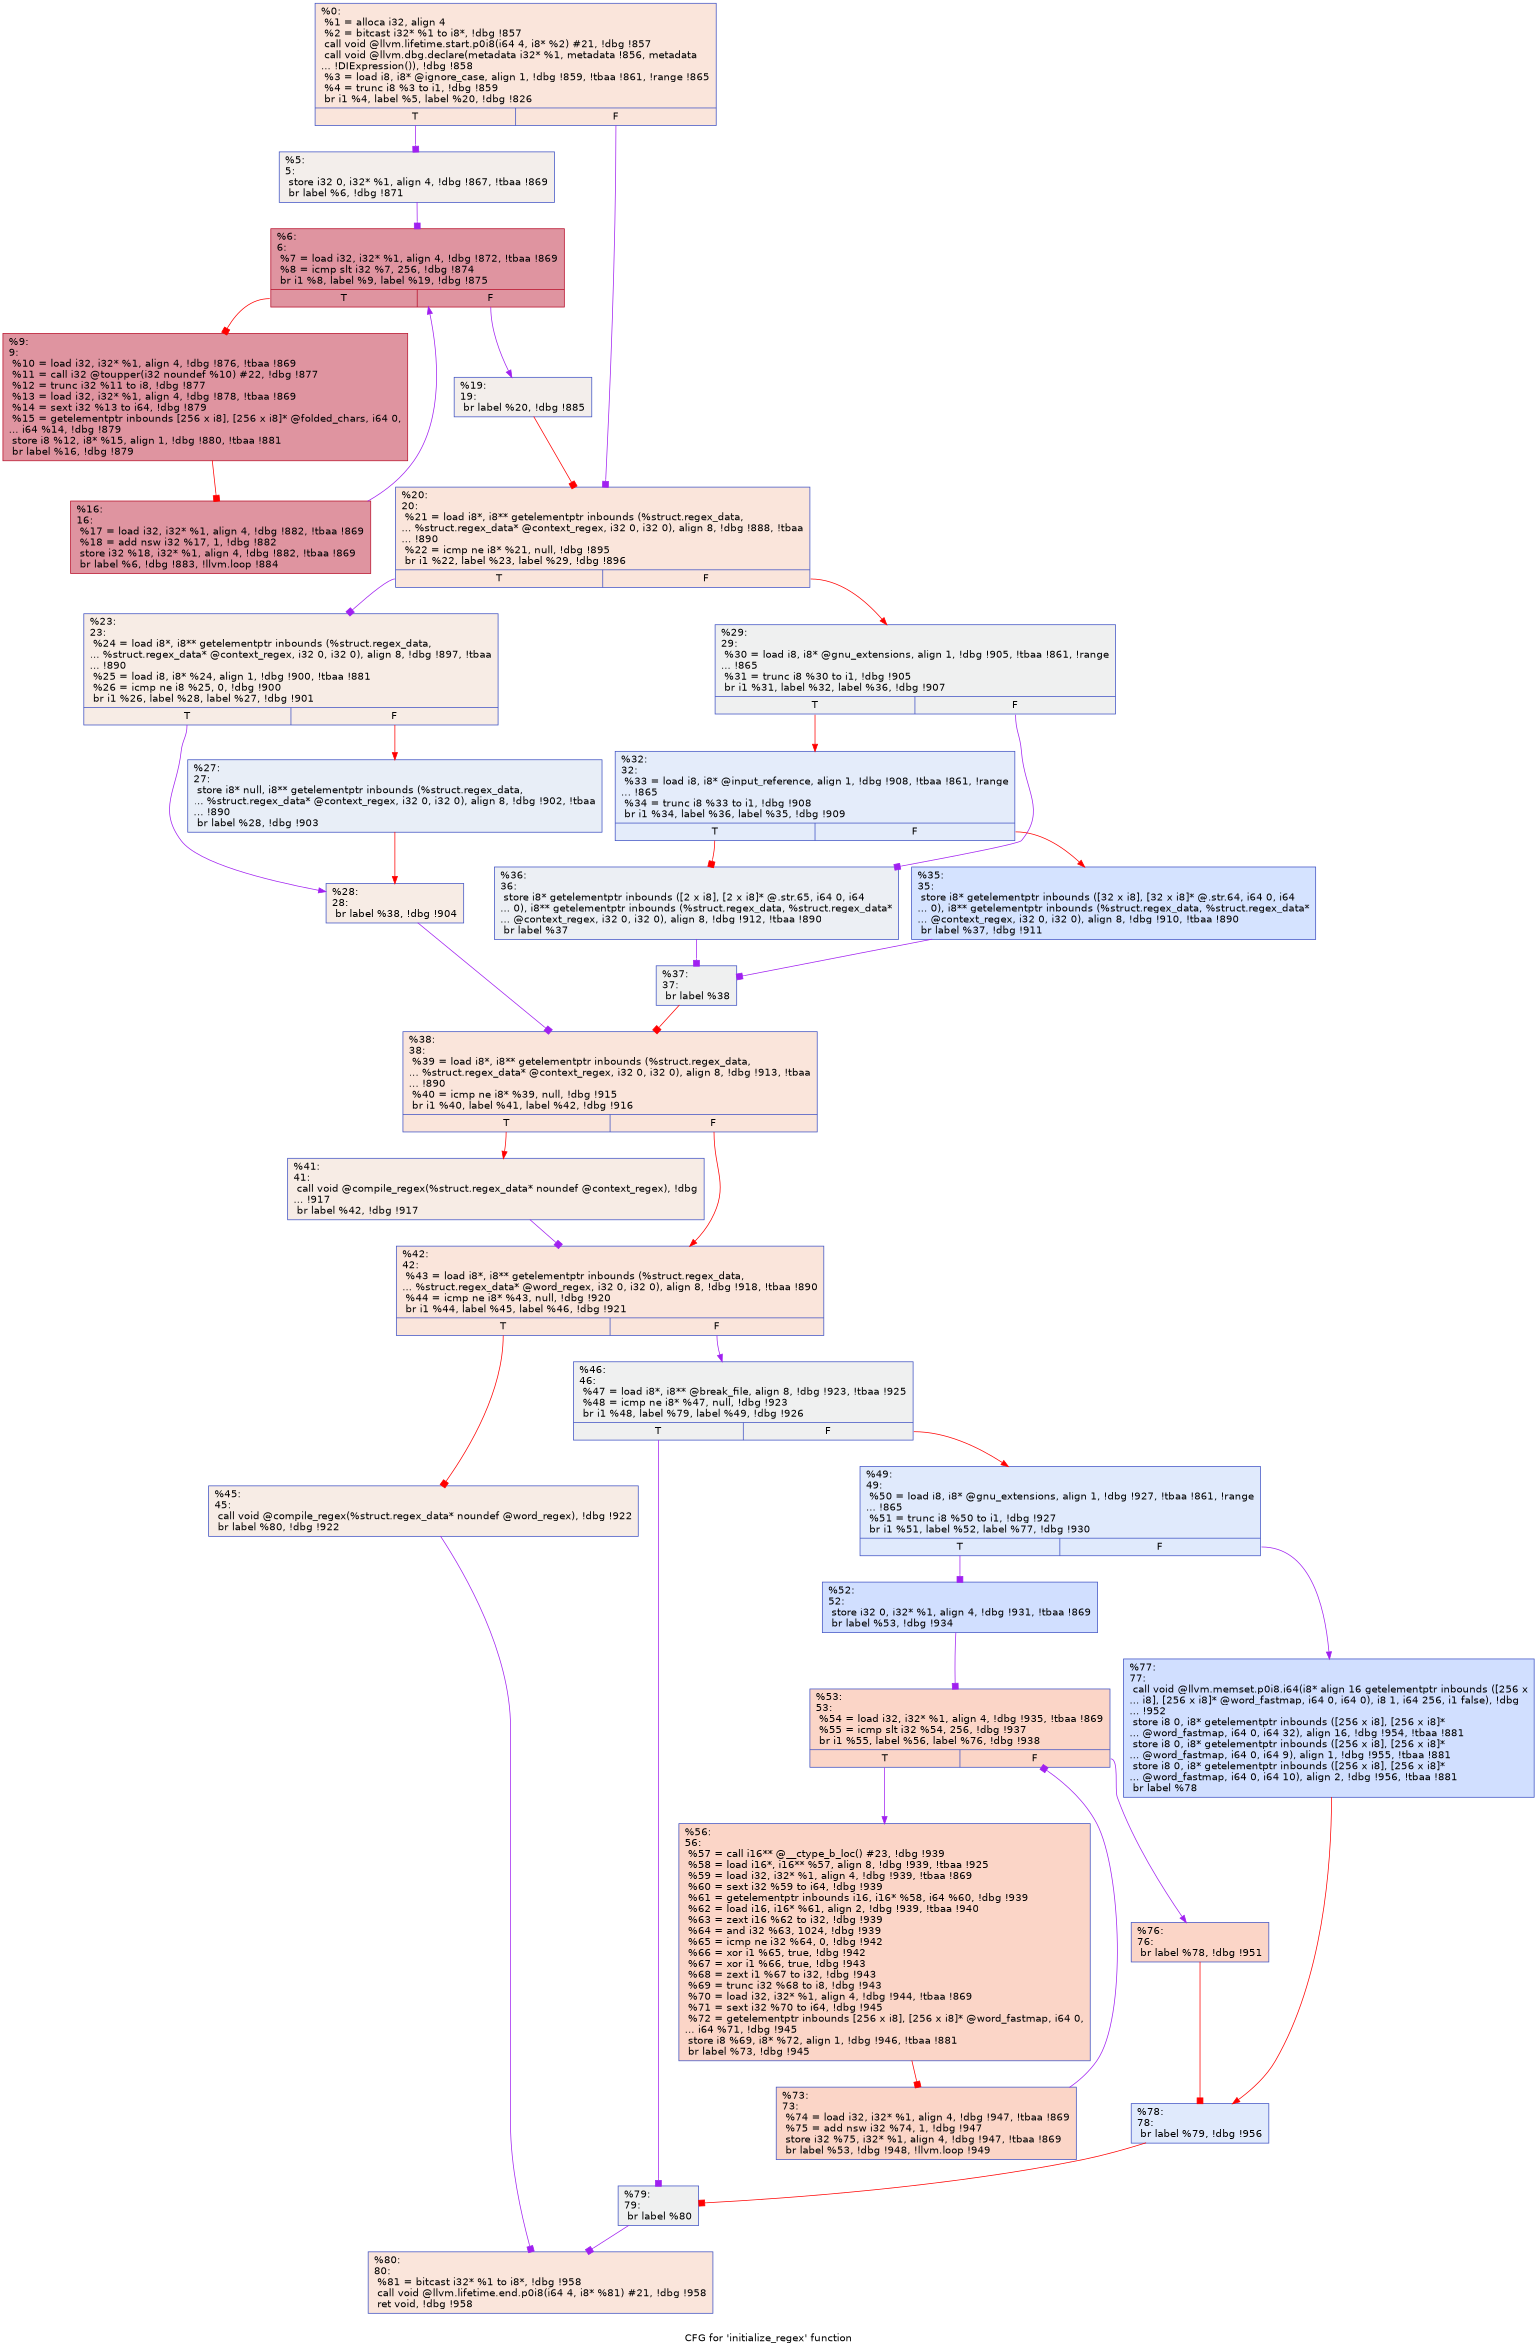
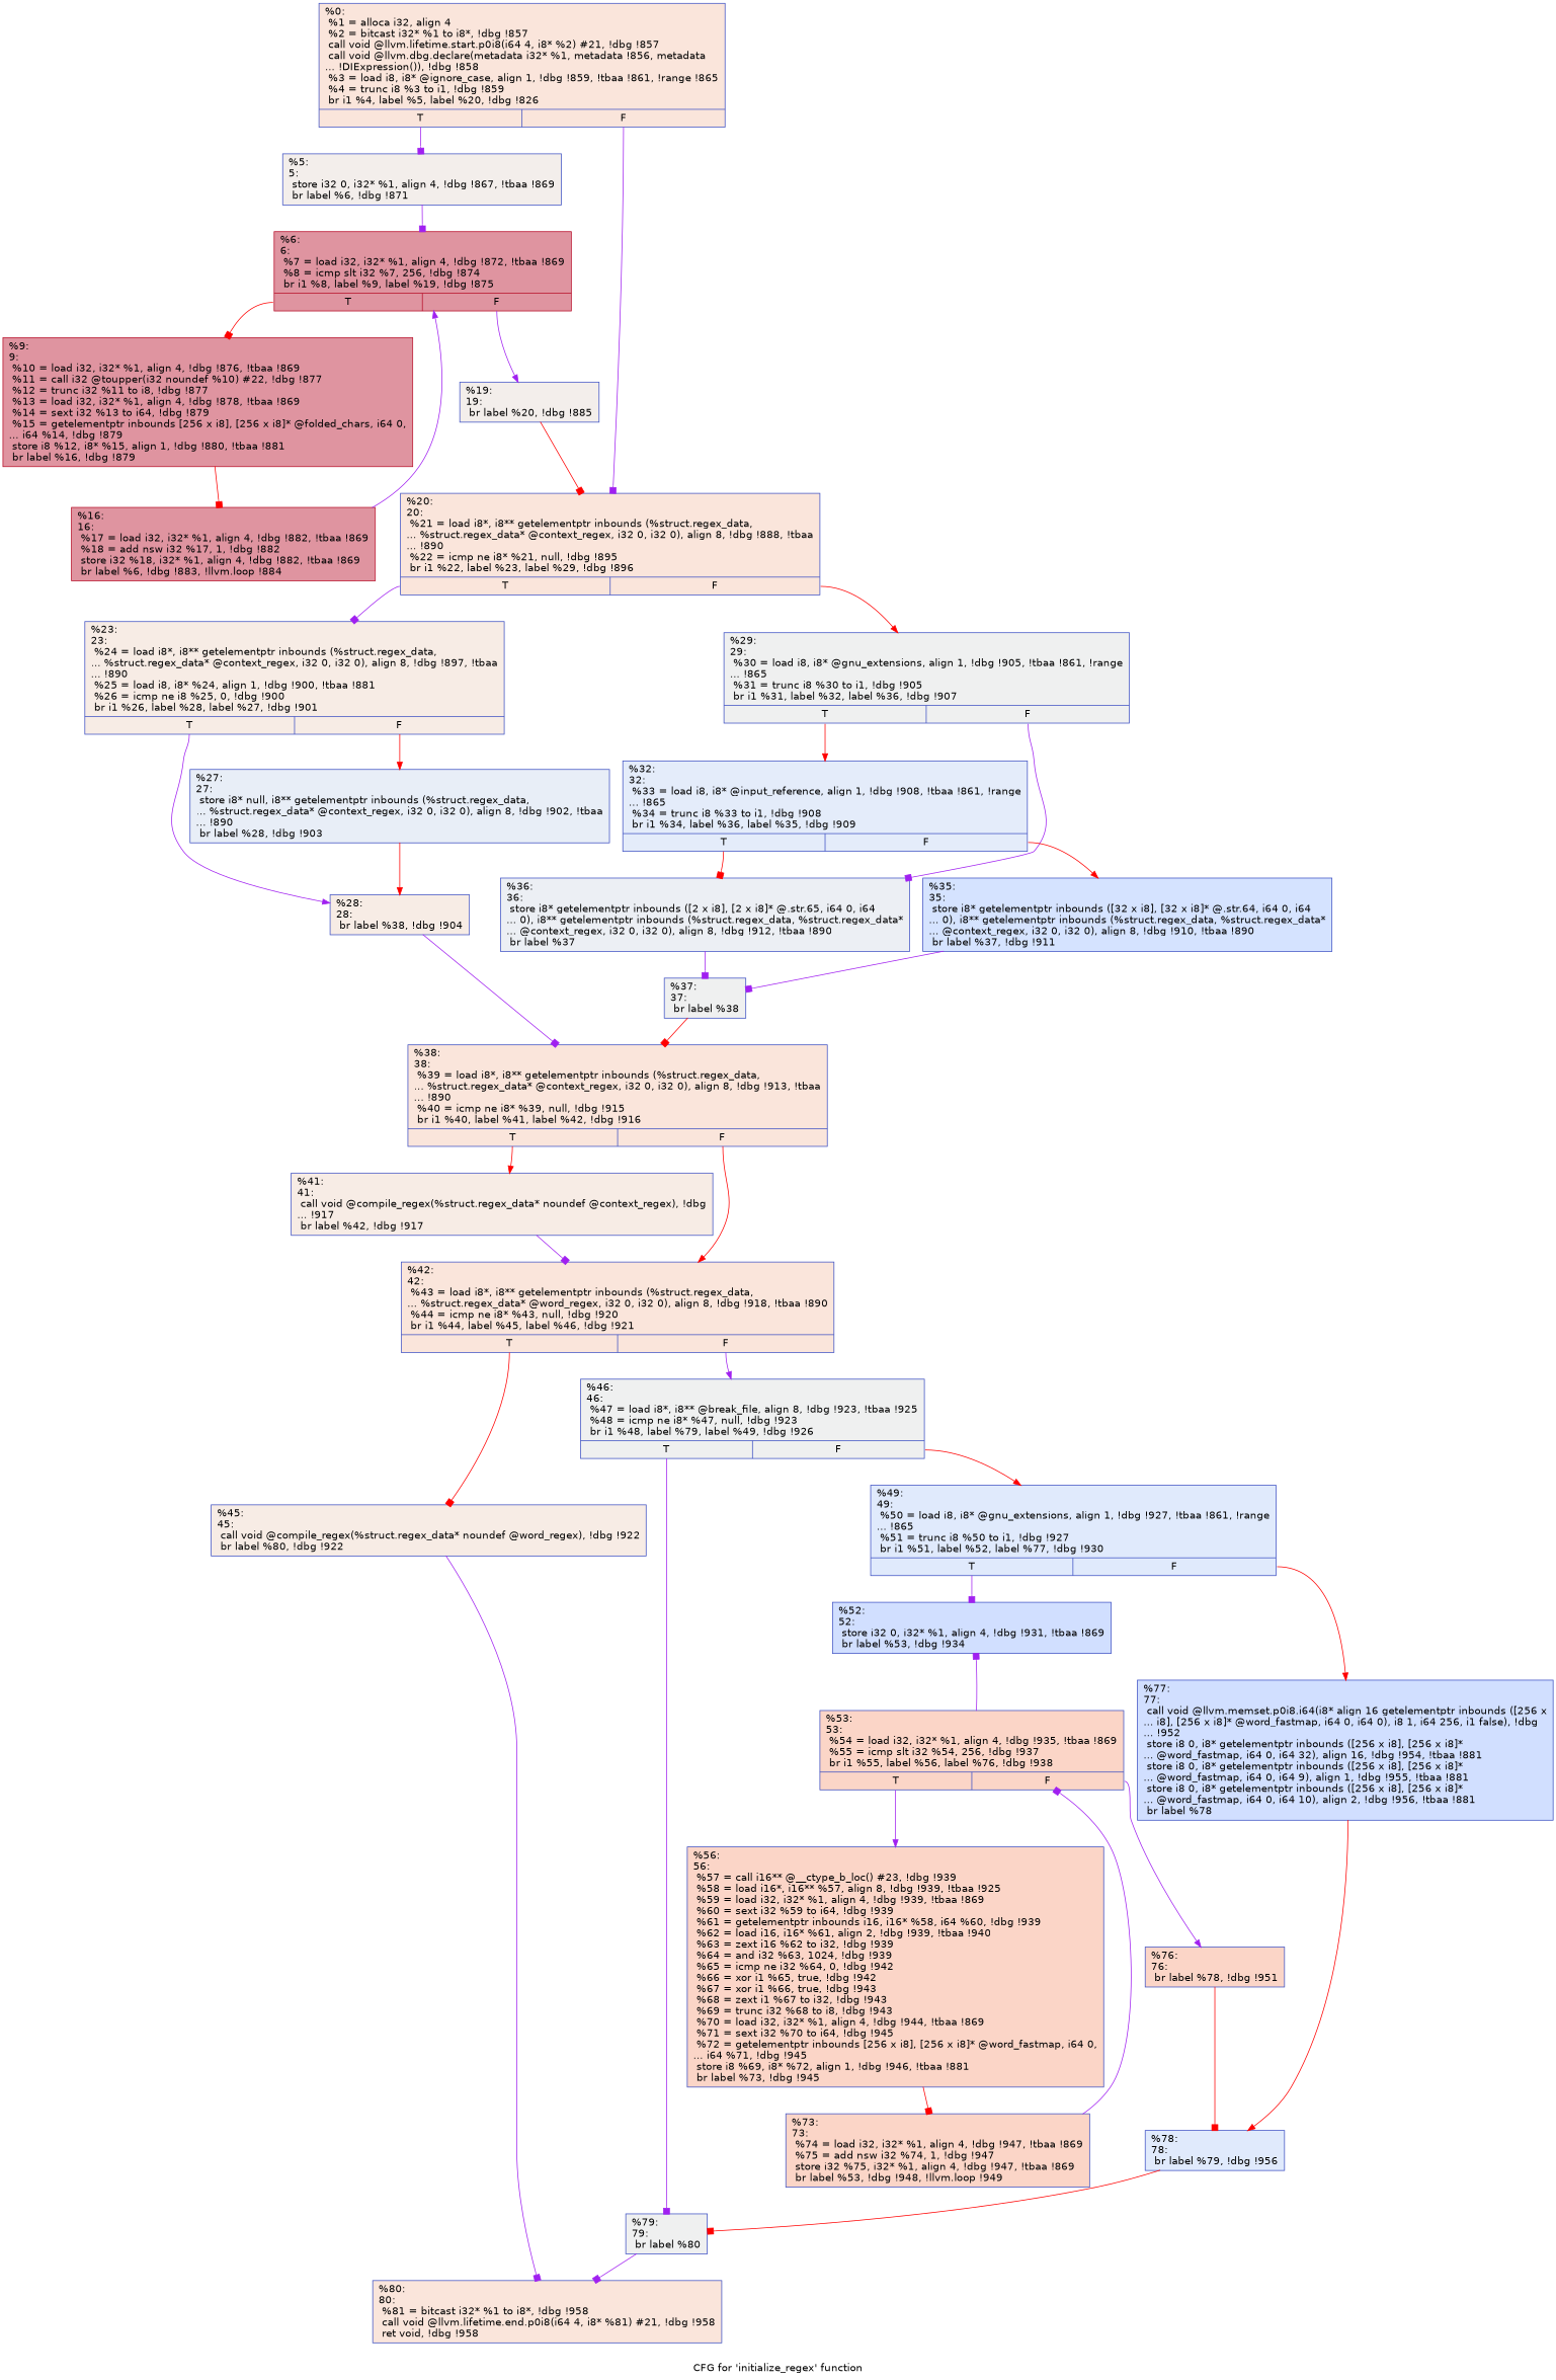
  digraph {
    fontname="DejaVu Sans"
    label="CFG for 'initialize_regex' function"
    node [color="#3d50c3ff" fillcolor="#f4c5ad70" fontname="DejaVu Sans" shape=record style=filled]
    edge [arrowhead=box color=purple fontname="DejaVu Sans"]
    n1 [label="{%0:\l  %1 = alloca i32, align 4\l  %2 = bitcast i32* %1 to i8*, !dbg !857\l  call void @llvm.lifetime.start.p0i8(i64 4, i8* %2) #21, !dbg !857\l  call void @llvm.dbg.declare(metadata i32* %1, metadata !856, metadata\l... !DIExpression()), !dbg !858\l  %3 = load i8, i8* @ignore_case, align 1, !dbg !859, !tbaa !861, !range !865\l  %4 = trunc i8 %3 to i1, !dbg !859\l  br i1 %4, label %5, label %20, !dbg !826\l|{<s0>T|<s1>F}}"]
    n2 [fillcolor="#e5d8d170" label="{%5:\l5:                                                \l  store i32 0, i32* %1, align 4, !dbg !867, !tbaa !869\l  br label %6, !dbg !871\l}"]
    n3 [label="{%20:\l20:                                               \l  %21 = load i8*, i8** getelementptr inbounds (%struct.regex_data,\l... %struct.regex_data* @context_regex, i32 0, i32 0), align 8, !dbg !888, !tbaa\l... !890\l  %22 = icmp ne i8* %21, null, !dbg !895\l  br i1 %22, label %23, label %29, !dbg !896\l|{<s0>T|<s1>F}}"]
    n4 [color="#b70d28ff" fillcolor="#b70d2870" label="{%6:\l6:                                                \l  %7 = load i32, i32* %1, align 4, !dbg !872, !tbaa !869\l  %8 = icmp slt i32 %7, 256, !dbg !874\l  br i1 %8, label %9, label %19, !dbg !875\l|{<s0>T|<s1>F}}"]
    n5 [fillcolor="#ecd3c570" label="{%23:\l23:                                               \l  %24 = load i8*, i8** getelementptr inbounds (%struct.regex_data,\l... %struct.regex_data* @context_regex, i32 0, i32 0), align 8, !dbg !897, !tbaa\l... !890\l  %25 = load i8, i8* %24, align 1, !dbg !900, !tbaa !881\l  %26 = icmp ne i8 %25, 0, !dbg !900\l  br i1 %26, label %28, label %27, !dbg !901\l|{<s0>T|<s1>F}}"]
    n6 [fillcolor="#dbdcde70" label="{%29:\l29:                                               \l  %30 = load i8, i8* @gnu_extensions, align 1, !dbg !905, !tbaa !861, !range\l... !865\l  %31 = trunc i8 %30 to i1, !dbg !905\l  br i1 %31, label %32, label %36, !dbg !907\l|{<s0>T|<s1>F}}"]
    n7 [color="#b70d28ff" fillcolor="#b70d2870" label="{%9:\l9:                                                \l  %10 = load i32, i32* %1, align 4, !dbg !876, !tbaa !869\l  %11 = call i32 @toupper(i32 noundef %10) #22, !dbg !877\l  %12 = trunc i32 %11 to i8, !dbg !877\l  %13 = load i32, i32* %1, align 4, !dbg !878, !tbaa !869\l  %14 = sext i32 %13 to i64, !dbg !879\l  %15 = getelementptr inbounds [256 x i8], [256 x i8]* @folded_chars, i64 0,\l... i64 %14, !dbg !879\l  store i8 %12, i8* %15, align 1, !dbg !880, !tbaa !881\l  br label %16, !dbg !879\l}"]
    n8 [fillcolor="#e5d8d170" label="{%19:\l19:                                               \l  br label %20, !dbg !885\l}"]
    n9 [fillcolor="#ecd3c570" label="{%28:\l28:                                               \l  br label %38, !dbg !904\l}"]
    n10 [fillcolor="#cbd8ee70" label="{%27:\l27:                                               \l  store i8* null, i8** getelementptr inbounds (%struct.regex_data,\l... %struct.regex_data* @context_regex, i32 0, i32 0), align 8, !dbg !902, !tbaa\l... !890\l  br label %28, !dbg !903\l}"]
    n11 [fillcolor="#c1d4f470" label="{%32:\l32:                                               \l  %33 = load i8, i8* @input_reference, align 1, !dbg !908, !tbaa !861, !range\l... !865\l  %34 = trunc i8 %33 to i1, !dbg !908\l  br i1 %34, label %36, label %35, !dbg !909\l|{<s0>T|<s1>F}}"]
    n12 [fillcolor="#d4dbe670" label="{%36:\l36:                                               \l  store i8* getelementptr inbounds ([2 x i8], [2 x i8]* @.str.65, i64 0, i64\l... 0), i8** getelementptr inbounds (%struct.regex_data, %struct.regex_data*\l... @context_regex, i32 0, i32 0), align 8, !dbg !912, !tbaa !890\l  br label %37\l}"]
    n13 [color="#b70d28ff" fillcolor="#b70d2870" label="{%16:\l16:                                               \l  %17 = load i32, i32* %1, align 4, !dbg !882, !tbaa !869\l  %18 = add nsw i32 %17, 1, !dbg !882\l  store i32 %18, i32* %1, align 4, !dbg !882, !tbaa !869\l  br label %6, !dbg !883, !llvm.loop !884\l}"]
    n14 [label="{%38:\l38:                                               \l  %39 = load i8*, i8** getelementptr inbounds (%struct.regex_data,\l... %struct.regex_data* @context_regex, i32 0, i32 0), align 8, !dbg !913, !tbaa\l... !890\l  %40 = icmp ne i8* %39, null, !dbg !915\l  br i1 %40, label %41, label %42, !dbg !916\l|{<s0>T|<s1>F}}"]
    n15 [fillcolor="#a1c0ff70" label="{%35:\l35:                                               \l  store i8* getelementptr inbounds ([32 x i8], [32 x i8]* @.str.64, i64 0, i64\l... 0), i8** getelementptr inbounds (%struct.regex_data, %struct.regex_data*\l... @context_regex, i32 0, i32 0), align 8, !dbg !910, !tbaa !890\l  br label %37, !dbg !911\l}"]
    n16 [fillcolor="#dbdcde70" label="{%37:\l37:                                               \l  br label %38\l}"]
    n17 [fillcolor="#ecd3c570" label="{%41:\l41:                                               \l  call void @compile_regex(%struct.regex_data* noundef @context_regex), !dbg\l... !917\l  br label %42, !dbg !917\l}"]
    n18 [label="{%42:\l42:                                               \l  %43 = load i8*, i8** getelementptr inbounds (%struct.regex_data,\l... %struct.regex_data* @word_regex, i32 0, i32 0), align 8, !dbg !918, !tbaa !890\l  %44 = icmp ne i8* %43, null, !dbg !920\l  br i1 %44, label %45, label %46, !dbg !921\l|{<s0>T|<s1>F}}"]
    n19 [fillcolor="#ecd3c570" label="{%45:\l45:                                               \l  call void @compile_regex(%struct.regex_data* noundef @word_regex), !dbg !922\l  br label %80, !dbg !922\l}"]
    n20 [fillcolor="#dbdcde70" label="{%46:\l46:                                               \l  %47 = load i8*, i8** @break_file, align 8, !dbg !923, !tbaa !925\l  %48 = icmp ne i8* %47, null, !dbg !923\l  br i1 %48, label %79, label %49, !dbg !926\l|{<s0>T|<s1>F}}"]
    n21 [label="{%80:\l80:                                               \l  %81 = bitcast i32* %1 to i8*, !dbg !958\l  call void @llvm.lifetime.end.p0i8(i64 4, i8* %81) #21, !dbg !958\l  ret void, !dbg !958\l}"]
    n22 [fillcolor="#dbdcde70" label="{%79:\l79:                                               \l  br label %80\l}"]
    n23 [fillcolor="#b9d0f970" label="{%49:\l49:                                               \l  %50 = load i8, i8* @gnu_extensions, align 1, !dbg !927, !tbaa !861, !range\l... !865\l  %51 = trunc i8 %50 to i1, !dbg !927\l  br i1 %51, label %52, label %77, !dbg !930\l|{<s0>T|<s1>F}}"]
    n24 [fillcolor="#96b7ff70" label="{%52:\l52:                                               \l  store i32 0, i32* %1, align 4, !dbg !931, !tbaa !869\l  br label %53, !dbg !934\l}"]
    n25 [fillcolor="#96b7ff70" label="{%77:\l77:                                               \l  call void @llvm.memset.p0i8.i64(i8* align 16 getelementptr inbounds ([256 x\l... i8], [256 x i8]* @word_fastmap, i64 0, i64 0), i8 1, i64 256, i1 false), !dbg\l... !952\l  store i8 0, i8* getelementptr inbounds ([256 x i8], [256 x i8]*\l... @word_fastmap, i64 0, i64 32), align 16, !dbg !954, !tbaa !881\l  store i8 0, i8* getelementptr inbounds ([256 x i8], [256 x i8]*\l... @word_fastmap, i64 0, i64 9), align 1, !dbg !955, !tbaa !881\l  store i8 0, i8* getelementptr inbounds ([256 x i8], [256 x i8]*\l... @word_fastmap, i64 0, i64 10), align 2, !dbg !956, !tbaa !881\l  br label %78\l}"]
    n26 [fillcolor="#f5a08170" label="{%53:\l53:                                               \l  %54 = load i32, i32* %1, align 4, !dbg !935, !tbaa !869\l  %55 = icmp slt i32 %54, 256, !dbg !937\l  br i1 %55, label %56, label %76, !dbg !938\l|{<s0>T|<s1>F}}"]
    n27 [fillcolor="#b9d0f970" label="{%78:\l78:                                               \l  br label %79, !dbg !956\l}"]
    n28 [fillcolor="#f5a08170" label="{%56:\l56:                                               \l  %57 = call i16** @__ctype_b_loc() #23, !dbg !939\l  %58 = load i16*, i16** %57, align 8, !dbg !939, !tbaa !925\l  %59 = load i32, i32* %1, align 4, !dbg !939, !tbaa !869\l  %60 = sext i32 %59 to i64, !dbg !939\l  %61 = getelementptr inbounds i16, i16* %58, i64 %60, !dbg !939\l  %62 = load i16, i16* %61, align 2, !dbg !939, !tbaa !940\l  %63 = zext i16 %62 to i32, !dbg !939\l  %64 = and i32 %63, 1024, !dbg !939\l  %65 = icmp ne i32 %64, 0, !dbg !942\l  %66 = xor i1 %65, true, !dbg !942\l  %67 = xor i1 %66, true, !dbg !943\l  %68 = zext i1 %67 to i32, !dbg !943\l  %69 = trunc i32 %68 to i8, !dbg !943\l  %70 = load i32, i32* %1, align 4, !dbg !944, !tbaa !869\l  %71 = sext i32 %70 to i64, !dbg !945\l  %72 = getelementptr inbounds [256 x i8], [256 x i8]* @word_fastmap, i64 0,\l... i64 %71, !dbg !945\l  store i8 %69, i8* %72, align 1, !dbg !946, !tbaa !881\l  br label %73, !dbg !945\l}"]
    n29 [fillcolor="#f5a08170" label="{%76:\l76:                                               \l  br label %78, !dbg !951\l}"]
    n30 [fillcolor="#f5a08170" label="{%73:\l73:                                               \l  %74 = load i32, i32* %1, align 4, !dbg !947, !tbaa !869\l  %75 = add nsw i32 %74, 1, !dbg !947\l  store i32 %75, i32* %1, align 4, !dbg !947, !tbaa !869\l  br label %53, !dbg !948, !llvm.loop !949\l}"]
    n1 -> n2 [tailport=s0]
    n1 -> n3 [tailport=s1]
    n2 -> n4
    n3 -> n5 [tailport=s0]
    n3 -> n6 [arrowhead=normal color=red tailport=s1]
    n4 -> n7 [color=red tailport=s0]
    n4 -> n8 [arrowhead=normal tailport=s1]
    n5 -> n9 [arrowhead=normal tailport=s0]
    n5 -> n10 [arrowhead=normal color=red tailport=s1]
    n6 -> n11 [arrowhead=normal color=red tailport=s0]
    n6 -> n12 [tailport=s1]
    n7 -> n13 [color=red]
    n8 -> n3 [color=red]
    n9 -> n14
    n10 -> n9 [arrowhead=normal color=red]
    n11 -> n12 [color=red tailport=s0]
    n11 -> n15 [arrowhead=normal color=red tailport=s1]
    n12 -> n16
    n13 -> n4 [arrowhead=normal]
    n14 -> n17 [arrowhead=normal color=red tailport=s0]
    n14 -> n18 [arrowhead=normal color=red tailport=s1]
    n15 -> n16
    n16 -> n14 [color=red]
    n17 -> n18
    n18 -> n19 [color=red tailport=s0]
    n18 -> n20 [arrowhead=normal tailport=s1]
    n19 -> n21
    n20 -> n22 [tailport=s0]
    n20 -> n23 [arrowhead=normal color=red tailport=s1]
    n22 -> n21
    n23 -> n24 [tailport=s0]
-   n23 -> n25 [arrowhead=normal tailport=s1]
-   n24 -> n26
+   n23 -> n25 [arrowhead=normal color=red tailport=s1]
+   n26 -> n24
    n25 -> n27 [arrowhead=normal color=red]
    n26 -> n28 [arrowhead=normal tailport=s0]
    n26 -> n29 [arrowhead=normal tailport=s1]
    n27 -> n22 [color=red]
    n28 -> n30 [color=red]
    n29 -> n27 [color=red]
    n30 -> n26
  }
